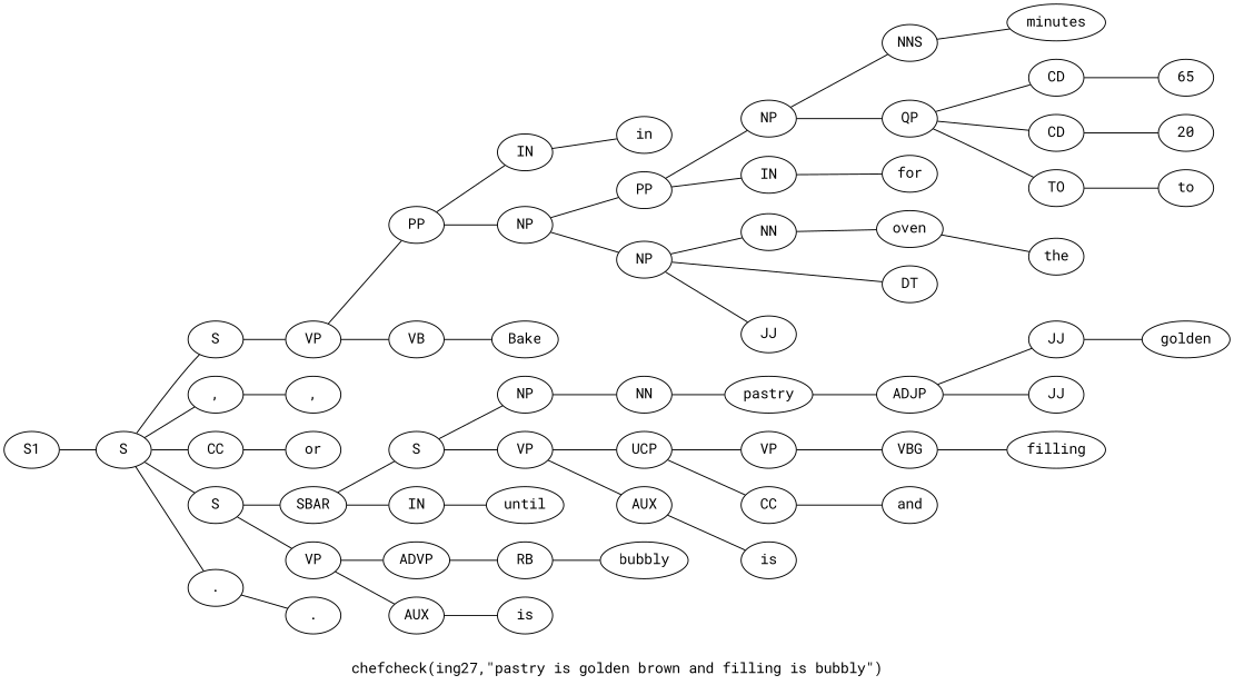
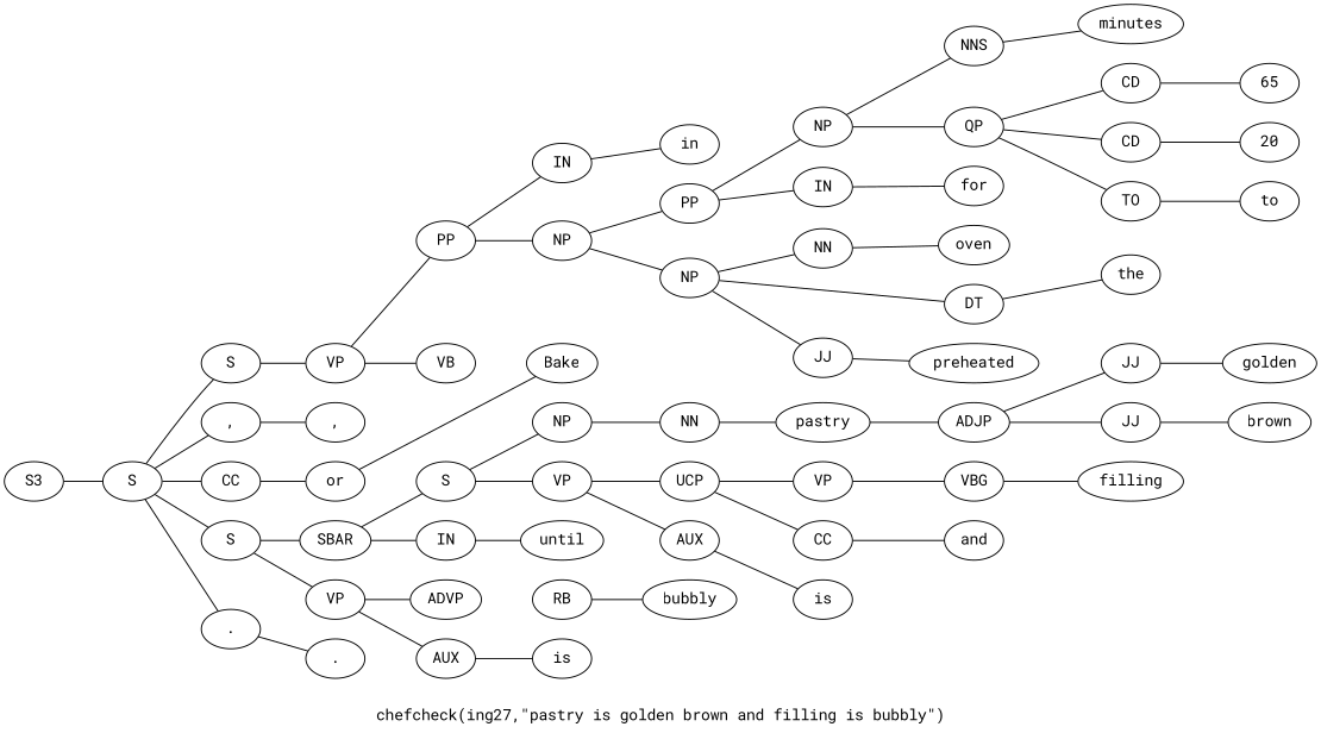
  graph {
    fontname="Roboto Mono"
    label="chefcheck(ing27,\"pastry is golden brown and filling is bubbly\")"
    rankdir=LR
    node [fontname="Roboto Mono"]
    edge [fontname="Roboto Mono"]
-   n1 [label=S1]
+   n1 [label=S3]
    n2 [label=S]
    n3 [label=S]
    n4 [label=","]
    n5 [label=CC]
    n6 [label=S]
    n7 [label="."]
    n8 [label=VP]
    n9 [label=","]
    n10 [label=or]
    n11 [label=SBAR]
    n12 [label=VP]
    n13 [label="."]
    n14 [label=VB]
    n15 [label=PP]
    n16 [label=Bake]
    n17 [label=IN]
    n18 [label=NP]
    n19 [label=in]
    n20 [label=NP]
    n21 [label=PP]
    n22 [label=DT]
    n23 [label=JJ]
    n24 [label=NN]
    n25 [label=IN]
    n26 [label=NP]
    n27 [label=the]
+   n28 [label=preheated]
    n29 [label=oven]
    n30 [label=for]
    n31 [label=QP]
    n32 [label=NNS]
    n33 [label=CD]
    n34 [label=TO]
    n35 [label=CD]
    n36 [label=minutes]
    n37 [label=20]
    n38 [label=to]
    n39 [label=65]
    n40 [label=IN]
    n41 [label=S]
    n42 [label=AUX]
    n43 [label=ADVP]
    n44 [label=until]
    n45 [label=NP]
    n46 [label=VP]
    n47 [label=NN]
    n48 [label=AUX]
    n49 [label=UCP]
    n50 [label=pastry]
    n51 [label=ADJP]
    n52 [label=is]
    n53 [label=CC]
    n54 [label=VP]
    n55 [label=JJ]
    n56 [label=JJ]
    n57 [label=and]
    n58 [label=VBG]
    n59 [label=golden]
+   n60 [label=brown]
    n61 [label=filling]
    n62 [label=is]
    n63 [label=RB]
    n64 [label=bubbly]
    n1 -- n2
    n2 -- n3
    n2 -- n4
    n2 -- n5
    n2 -- n6
    n2 -- n7
    n3 -- n8
    n4 -- n9
    n5 -- n10
    n6 -- n11
    n6 -- n12
    n7 -- n13
    n8 -- n14
    n8 -- n15
    n11 -- n40
    n11 -- n41
    n12 -- n42
    n12 -- n43
-   n14 -- n16
+   n10 -- n16
    n15 -- n17
    n15 -- n18
    n17 -- n19
    n18 -- n20
    n18 -- n21
    n20 -- n22
    n20 -- n23
    n20 -- n24
    n21 -- n25
    n21 -- n26
-   n29 -- n27
+   n22 -- n27
+   n23 -- n28
    n24 -- n29
    n25 -- n30
    n26 -- n31
    n26 -- n32
    n31 -- n33
    n31 -- n34
    n31 -- n35
    n32 -- n36
    n33 -- n37
    n34 -- n38
    n35 -- n39
    n40 -- n44
    n41 -- n45
    n41 -- n46
    n42 -- n62
-   n43 -- n63
    n45 -- n47
    n46 -- n48
    n46 -- n49
    n47 -- n50
    n48 -- n52
    n49 -- n53
    n49 -- n54
    n50 -- n51
    n51 -- n55
    n51 -- n56
    n53 -- n57
    n54 -- n58
    n55 -- n59
+   n56 -- n60
    n58 -- n61
    n63 -- n64
  }
